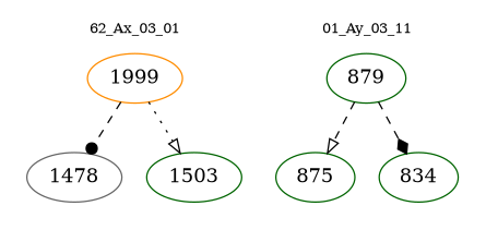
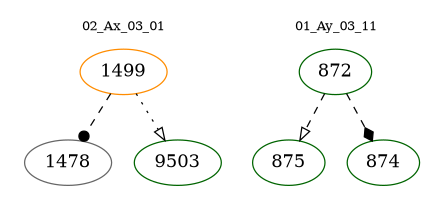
  digraph {
    node [color=darkgreen]
    edge [arrowhead=onormal color=black style=dashed]
-   n1 [color=darkorange label=1999]
+   n1 [color=darkorange label=1499]
    n2 [color=gray40 label=1478]
-   n3 [label=1503]
-   n4 [label=879]
+   n3 [label=9503]
+   n4 [label=872]
    n5 [label=875]
-   n6 [label=834]
+   n6 [label=874]
    subgraph cluster_1 {
      color=white
      fontsize=10
-     label="62_Ax_03_01"
+     label="02_Ax_03_01"
      n1
      n2
      n3
    }
    subgraph cluster_2 {
      color=white
      fontsize=10
      label="01_Ay_03_11"
      n4
      n5
      n6
    }
    n1 -> n2 [arrowhead=dot]
    n1 -> n3 [style=dotted]
    n4 -> n5
    n4 -> n6 [arrowhead=diamond]
  }
